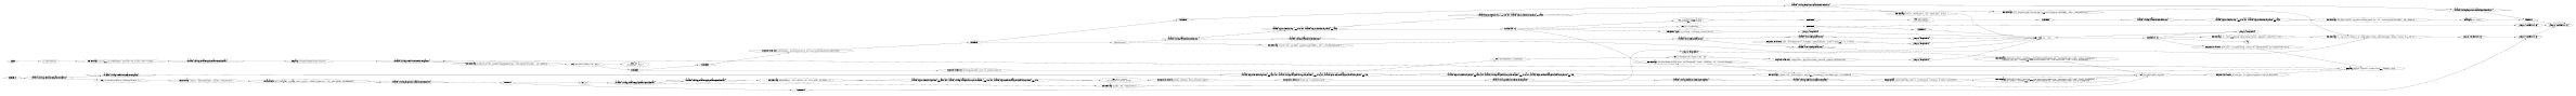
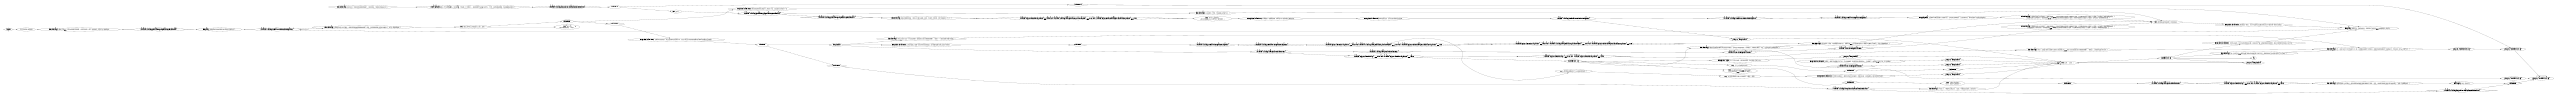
  digraph {
    rankdir=LR
    n1 [label=START shape=diamond]
    n2 [label="它们只是简单地存在着"]
    n3 [label="Kim Kitsuragi: “最多三周——从灰尘的覆盖范围来看。也有可能是*一周*。你知道的，警官……”他看着你。"]
    n4 [label="Variable[\"whirling.pinball_encyclopedia_success_kimball\"]" shape=diamond]
    n5 [label="Footprints in the Dust: 在脚印出现的地方，灰尘还没有再次沉积下来。在这个灰尘扑扑的地狱里移动的脚印述说着自己的故事。"]
    n6 [label="IsKimHere()"]
    n7 [label="!(IsKimHere())" shape=diamond]
-   n8 [label="他指向封起来的大门"]
+   n8 [label=footprinthub]
    n9 [label="You: [离开。]\n“我们继续前进吧。”[离开。]"]
    n10 [label="Empathy: 这种感觉好到他把整段*金球*的记忆都忘掉了。"]
    n11 [label="Variable[\"whirling.steel_door_stereo_investigation\"]" shape=diamond]
    n12 [label="Kim Kitsuragi: “意思是说有人似乎通过一条直通屋顶的秘密路线偷偷溜了进来。在那里就能*射杀*我们的被害人。这是一条重要线索。”"]
    n13 [label="Kim Kitsuragi: “意思是说有人似乎使用了一条秘密路线——从强奸受害者的房间背后偷偷溜了进来。而且事情就发生在最近几个星期。这可能是一条很重要的线索。”\n“意思是说有人似乎使用了一条秘密路线——从卡拉洁的房间背后偷偷溜了进来。而且事情就发生在最近几个星期。这可能是一条很重要的线索。”"]
    n14 [label="You: 脚印看起来不像是那个古怪的鞋底。"]
    n15 [label="Footprints in the Dust: 脚印都是一类的。它们不会因为你正确分辨出它们不属于哪一类而向你祝贺。"]
    n16 [label="Variable[\"auto.visited_pinball_room\"]"]
    n17 [label="Variable[\"auto.visited_pinball_room\"]" shape=diamond]
    n18 [label="!(Variable[\"auto.visited_pinball_room\"])" shape=diamond]
    n19 [label="Jump to: [footprinthub]"]
    n20 [label="You: 起身。（总结。）"]
    n21 [label="Kim Kitsuragi: “意思是说有人似乎通过一条直通屋顶的*秘密路线*偷偷溜了进来。而且，身处屋顶就能*射杀*我们的被害人。这是一条重要线索。”"]
    n22 [label="Half Light: 当然！见鬼……"]
    n23 [label="IsKimHere()" shape=diamond]
    n24 [label="Empathy: 感觉不错。他喜欢这样。在漆黑的工作室里——你能感觉到一丝笑意。"]
    n25 [label="Footprints in the Dust: 大脚印，很有可能是靴子留下的。尺寸很难确定（鞋底可能比鞋面要大）。鞋底留下一种花纹——统一的，水平的线条。"]
    n26 [label="Jump to: [footprinthub]"]
    n27 [label="Footprints in the Dust: 你周围的一切都很安静。脚印在工作室的地板上纵横交错。"]
    n28 [label="Footprints in the Dust: 脚印还在这里。它们在述说着自己的故事。"]
    n29 [label="Variable[\"whirling.steel_door_stereo_investigation\"]"]
    n30 [label="Untitled hub (05)"]
    n31 [label="Footprints in the Dust: 脚印不会说话。它们只是简单地存在着，是灰尘的产物；就像外面的那些脚印，是泥土和明显不同的鞋子的产物。"]
    n32 [label="Kim Kitsuragi: “这一点也不坏——查看这扇门通向何方确实是个*好*主意。值得嘉奖的工作把我们带到了这个地方。”"]
    n33 [label="Jump to: [footprinthub]"]
    93
    n35 [label="Kim Kitsuragi: “不。这些小的……水平线条不太一样。在我看来像是专门定制的。或者是某种外国鞋印？很难说清。不过还是一对*靴子*留下的。”"]
    n36 [label="Jump to: [Untitled hub (05)]"]
    n37 [label="Jump to: [Untitled hub (05)]"]
    n38 [label="Visual Calculus: 鞋子尺寸是41-42码，也许是43。可能是一个大脚女人，或者码数平均或偏小的男人。可惜，这恐怕是最糟糕，也是最模糊的鞋码了。"]
    n39 [label="Variable[\"whirling.footprints_viscalc_shoe_size_in_dust\"]" shape=diamond]
    n40 [label="IsKimHere()"]
    n41 [label="Kim Kitsuragi: “意思是说有人似乎使用了一条秘密路线——从强奸受害者的房间背后偷偷溜了进来。而且事情就发生在最近几个星期。这可能是一条很重要的线索。”\n“意思是说有人似乎使用了一条秘密路线——从强奸受害者的房间背后偷偷溜了进来。而且事情就发生在最近几个星期。这可能是一条很重要的线索。”"]
    n42 [label="Variable[\"whirling.footprints_viscalc_shoe_size_in_dust\"]"]
    n43 [label="Kim Kitsuragi: “毕竟之前它只是一个*立体调查*。现在跟我们的主要调查重叠了。增加了一个新的需要*考量*的因素。”"]
+   n44 [label="Footprints in the Dust: 工作室地板上铺着一层灰扑扑的绒毛地毯，你*清楚*地看到那上面留下的脚印。"]
    n45 [label="Variable[\"whirling.klaasje_shot_in_the_room\"]"]
    n46 [label="IsKimHere()" shape=diamond]
    n47 [label="Variable[\"whirling.klaasje_shot_in_the_room\"]" shape=diamond]
    n48 [label="Variable[\"TASK.where_is_ruby\"] == true  and  Variable[\"TASK.where_is_ruby_done\"] == false" shape=diamond]
    n49 [label="!(Variable[\"whirling.footprints_viscalc_shoe_size_in_dust\"])" shape=diamond]
    n50 [label="Kim Kitsuragi: “中头奖了。”警督掏出笔记本。“这些，不像这里其他的，是*新的*。”"]
    n51 [label="IsKimHere()" shape=diamond]
    n52 [label="!(Variable[\"whirling.klaasje_shot_in_the_room\"])" shape=diamond]
    n53 [label="Variable[\"TASK.where_is_ruby\"] == true  and  Variable[\"TASK.where_is_ruby_done\"] == false"]
    n54 [label="Perception (Sight): 有个人来过这里。脚印来来回回，鞋尖指向了两个方向。"]
    n55 [label="Jump to: [footprinthub]"]
    n56 [label="!(Variable[\"whirling.steel_door_stereo_investigation\"])" shape=diamond]
    n57 [label="Jump to: [footprinthub]"]
    n58 [label="Variable[\"whirling.steel_door_mega_investigation\"]" shape=diamond]
    n59 [label="You: “看起来不像上吊现场的工人靴，是吧？”"]
    n60 [label="Encyclopedia: 这些脚印不像是普通工人靴留下的。它不是*品牌*鞋底，上面没有标志。很可能是专门定制或者老式的。"]
    n61 [label="Footprints in the Dust: 不管脚印或是灰尘，都没有述说它们的秘密。但是你知道：这意味着有人曾经回到过*这里*。"]
    n62 [label="Jump to: [footprinthub]"]
    n63 [label="!(IsKimHere())" shape=diamond]
    n64 [label="You: 起身。"]
    n65 [label="Variable[\"whirling.steel_door_mega_investigation\"]"]
    n66 [label="!(Variable[\"whirling.steel_door_mega_investigation\"])" shape=diamond]
-   n67 [label="You: “这个脚印看起来不像我们在上吊现场发现的奇异鞋印，金。”"]
    n68 [label="Variable[\"TASK.where_is_ruby_done\"] == false  and  Variable[\"whirling.klaasje_full_story_hub_reached\"] == true  and  Variable[\"TASK.confront_klaasje_with_full_story_done\"] == true"]
    n69 [label="Kim Kitsuragi: “在那之间，”他指向角落里的电梯门，“还有那边，”他指向封起来的大门。"]
    n70 [label="!(Variable[\"TASK.where_is_ruby_done\"] == false  and  Variable[\"whirling.klaasje_full_story_hub_reached\"] == true  and  Variable[\"TASK.confront_klaasje_with_full_story_done\"] == true)" shape=diamond]
    n71 [label="You: “脚印看起来像是有个人在来来回回地走。”"]
    n72 [label="Kim Kitsuragi: “暂时还不能排除露比来过这里的可能性。这不是反对她的理由。你知道的，大家都会换鞋。不过，这也不是*支持*她的理由。”"]
    n73 [label="Kim Kitsuragi: “这些脚印，警官，可能就是凶手留下的。如果不是——至少也很好地支持了*露比*是嫌疑人的观点。可以让提图斯看看。”"]
    n74 [label="You: 蹲下身，研究脚印。\n“我们仔细看看……”（蹲下身，研究脚印。）"]
    n75 [label="Jump to: [Untitled hub (05)]"]
    n76 [label="IsKimHere()"]
    n77 [label="Kim Kitsuragi: “毕竟，这扇蓝色的门需要*工程浩大*的调查工作——现在它已经跟我们的主要调查重叠了，要我说，工作量将会是*巨大*的。”"]
    n78 [label="Variable[\"whirling.pinball_encyclopedia_success_kimball\"]"]
    n79 [label="!(Variable[\"whirling.pinball_encyclopedia_success_kimball\"])" shape=diamond]
    n80 [label="Kim Kitsuragi: “这些脚印，警官，可能就是凶手留下的。”"]
    n81 [label="Kim Kitsuragi: 他靠近检查着痕迹。“其实大小看起来是一样的。不是同一双*鞋*，但*可能*是同一个人。”"]
    n82 [label="Variable[\"TASK.where_is_ruby_done\"] == false  and  Variable[\"whirling.klaasje_full_story_hub_reached\"] == true  and  Variable[\"TASK.confront_klaasje_with_full_story_done\"] == true" shape=diamond]
    n83 [label="!(IsKimHere())" shape=diamond]
    n84 [label="Footprints in the Dust: 脚印沿着房间的长度延伸，然后向下走。这就是它们所做的一切。"]
    n85 [label="You: 有人曾经来过这里——*最近*的事。\n“有人来过这里——就在过去这一两周。”"]
    n86 [label="IsKimHere()" shape=diamond]
    n87 [label="You: 这是什么*意思*？\n“好吧。这是什么意思呢？”"]
    n88 [label="!(Variable[\"TASK.where_is_ruby\"] == true  and  Variable[\"TASK.where_is_ruby_done\"] == false)" shape=diamond]
    n89 [label="Untitled hub (05)"]
    n90 [label="You: 有个人在这里来回走动。"]
    n91 [label="IsKimHere()"]
    n92 [label="You: 这个脚印看起来不像上吊现场的工人靴印，是吧？"]
    n93 [label="!(IsKimHere())" shape=diamond]
    n94 [label="Jump to: [Untitled hub (05)]"]
    n1 -> n2
    n2 -> n3
    n3 -> n4
    n4 -> n10
    n5 -> n6
    n6 -> n7
    n6 -> n8
    n7 -> n42
    n8 -> n43
+   n8 -> n44
    n8 -> n45
    n10 -> n11
    n11 -> n12
    n12 -> n59
    n13 -> n14
    n14 -> n15
    n15 -> n24
    n16 -> n17
    n16 -> n18
    n17 -> n13
    n18 -> n19
    n19 -> n20
    n20 -> n30
    n21 -> n22
    n22 -> n23
    n23 -> n37
    n24 -> n11
    n25 -> n26
    n26 -> n20
    n27 -> n28
    n28 -> n29
    n29 -> n56
    n29 -> n57
    n30 -> n31
    n30 -> n32
    n30 -> n33
    n30 -> 93
    n31 -> n24
    n32 -> n35
    n33 -> n20
    n35 -> n75
    n36 -> n37
    n37 -> n37
    n38 -> n39
    n39 -> n40
    n40 -> n63
    n40 -> n64
    n41 -> n14
    n42 -> n49
    n42 -> n50
    n43 -> n35
+   n44 -> n51
    n45 -> n52
    n45 -> n53
    n46 -> n47
    n47 -> n48
    n48 -> n21
    n49 -> n23
    n50 -> n20
    n51 -> n65
    n52 -> n16
    n53 -> n88
    n53 -> n89
    n54 -> n55
    n55 -> n20
    n56 -> n58
    n57 -> n20
    n58 -> n60
    n59 -> n9
    n59 -> n76
    n60 -> n41
    n61 -> n62
    n62 -> n20
    n63 -> n36
    n64 -> n78
    n65 -> n66
-   n65 -> n67
    n66 -> n68
-   n67 -> n69
    n68 -> n70
    n68 -> n71
    n69 -> n38
    n70 -> n73
    n71 -> n92
    n72 -> n73
    n73 -> n14
    n74 -> n27
    n75 -> n36
    n76 -> n83
    n76 -> n84
    n77 -> n35
    n78 -> n79
    n78 -> n80
    n79 -> n81
    n80 -> n14
    n81 -> n82
    n82 -> n74
    n83 -> n5
    n84 -> n24
    n85 -> n86
    n86 -> n87
    n87 -> n46
    n88 -> n77
    n89 -> n54
    n89 -> n72
    n89 -> n85
    n89 -> n90
    n90 -> n91
    n91 -> n93
    n91 -> n94
    n92 -> n61
    n93 -> n20
    n94 -> n37
  }
